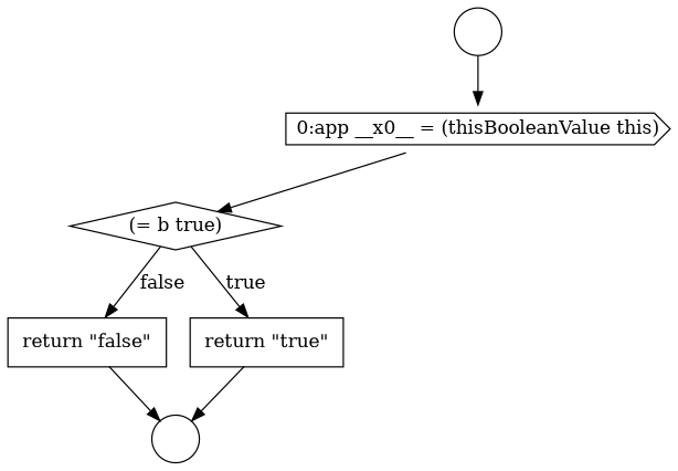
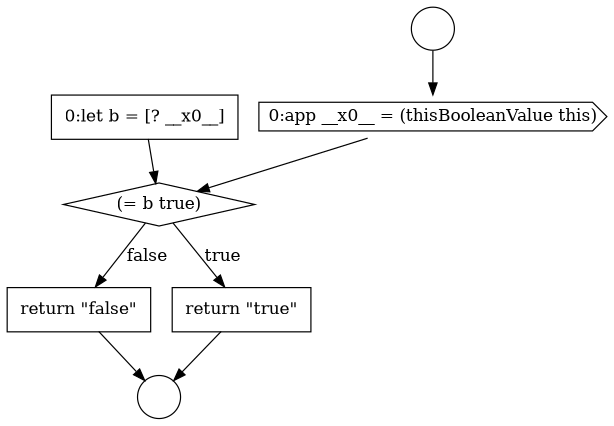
  digraph {
    node [color=black fillcolor=white shape=none style=filled]
    edge [color=black]
    n1 [label=<<font color="black">0:app __x0__ = (thisBooleanValue this)</font>> shape=cds]
    n2 [label=<<font color="black">(= b true)</font>> shape=diamond]
+   n3 [label=<<font color="black">     <table border="0" cellborder="1" cellspacing="0" cellpadding="10">       <tr><td align="left">0:let b = [? __x0__]</td></tr>     </table>   </font>> margin=0]
    n4 [label=<<font color="black">     <table border="0" cellborder="1" cellspacing="0" cellpadding="10">       <tr><td align="left">return &quot;false&quot;</td></tr>     </table>   </font>> margin=0]
    n5 [label=" " shape=circle]
    n6 [label=<<font color="black">     <table border="0" cellborder="1" cellspacing="0" cellpadding="10">       <tr><td align="left">return &quot;true&quot;</td></tr>     </table>   </font>> margin=0]
    n7 [label=" " shape=circle]
    n1 -> n2
    n2 -> n4 [label=<<font color="black">false</font>>]
    n2 -> n6 [label=<<font color="black">true</font>>]
+   n3 -> n2
    n4 -> n5
    n6 -> n5
    n7 -> n1
  }
